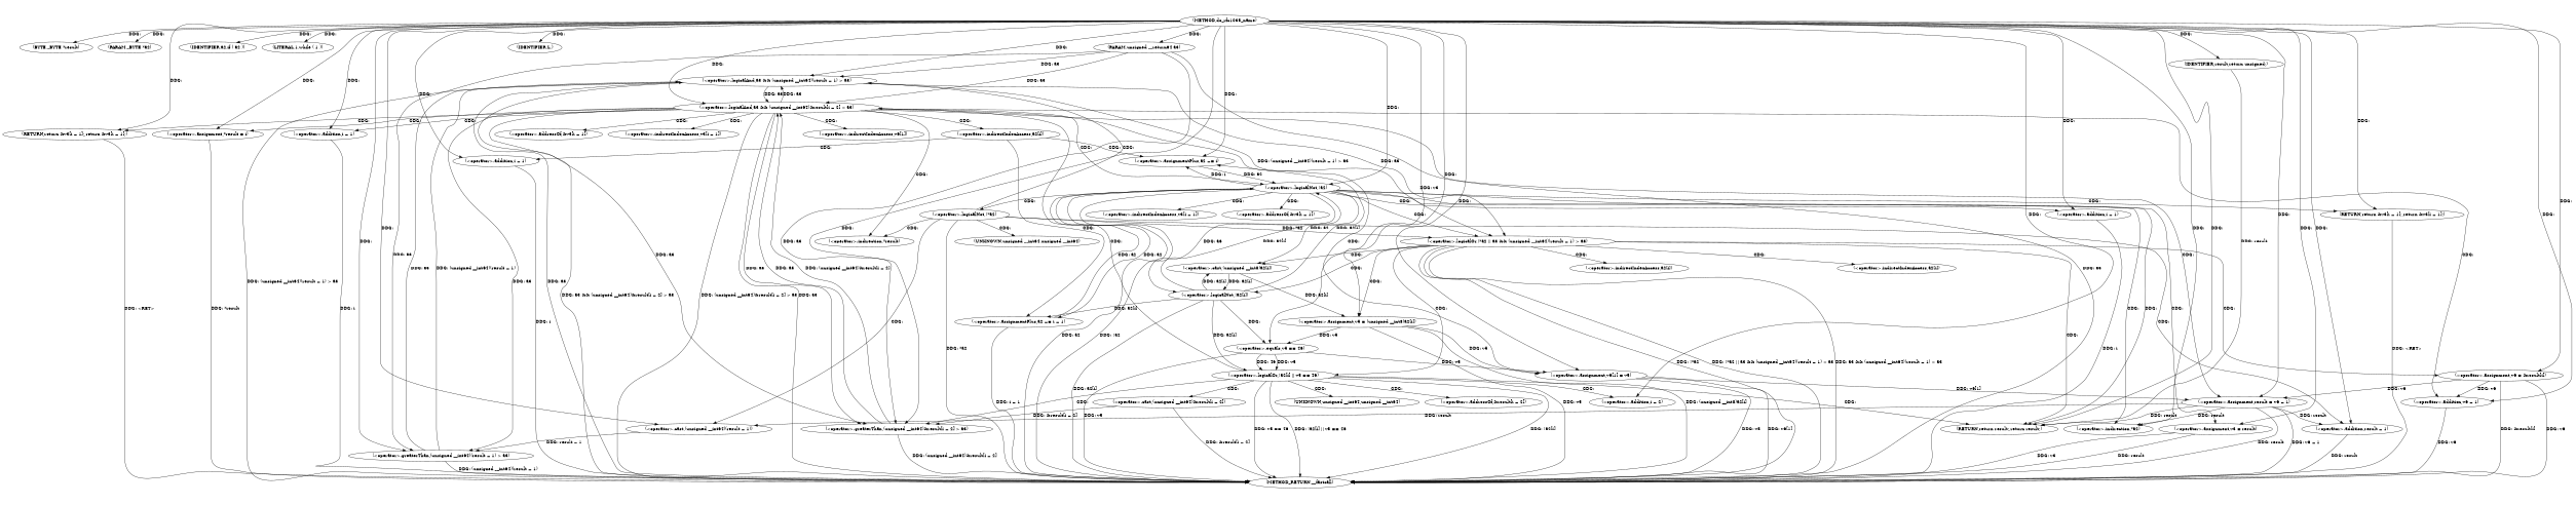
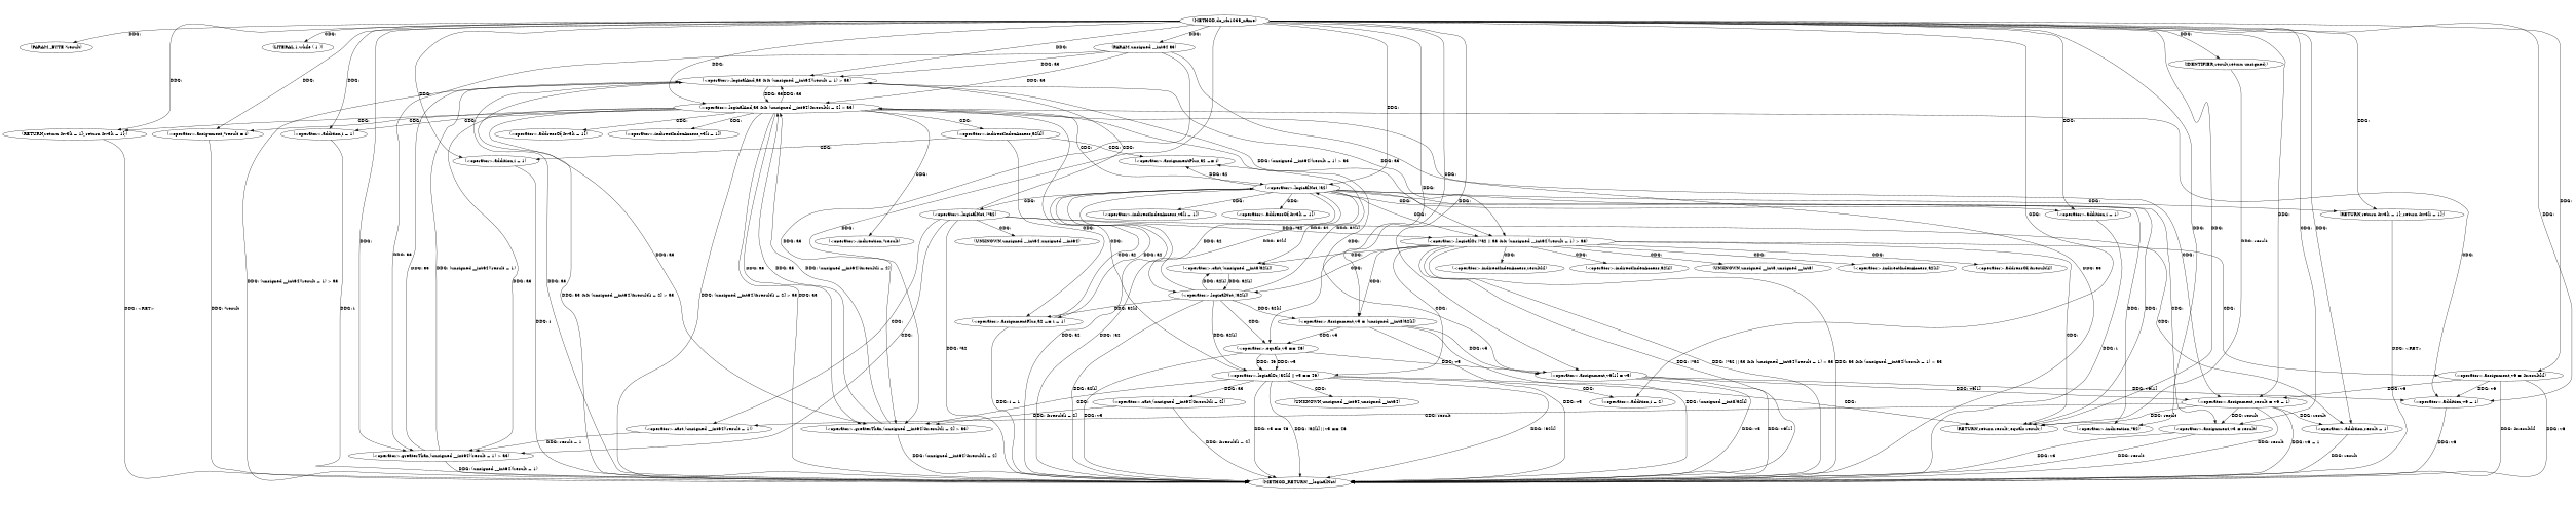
  digraph {
    n1 [label="(METHOD,do_rfc1035_name)"]
-   n2 [label="(BYTE,_BYTE *result)"]
-   n3 [label="(PARAM,_BYTE *a2)"]
-   n4 [label="(PARAM,unsigned __return64 a3)"]
-   n5 [label="(IDENTIFIER,a2,if ( a2 ))"]
+   n2 [label="(PARAM,_BYTE *result)"]
+   n4 [label="(PARAM,unsigned __int64 a3)"]
    n6 [label="(LITERAL,1,while ( 1 ))"]
    n7 [label="(<operator>.assignment,v3 = result)"]
    n8 [label="(<operator>.logicalAnd,a3 && (unsigned __int64)(result + 1) > a3)"]
    n9 [label="(<operator>.greaterThan,(unsigned __int64)(result + 1) > a3)"]
    n10 [label="(<operator>.cast,(unsigned __int64)(result + 1))"]
    n11 [label="(<operator>.addition,result + 1)"]
-   n12 [label="(IDENTIFIER,L,)"]
    n13 [label="(<operator>.assignment,v5 = (unsigned __int8)a2[i])"]
    n14 [label="(<operator>.assignment,v6 = &result[i])"]
    n15 [label="(<operator>.equals,v5 == 46)"]
    n16 [label="(<operator>.logicalAnd,a3 && (unsigned __int64)&result[i + 2] > a3)"]
    n17 [label="(<operator>.greaterThan,(unsigned __int64)&result[i + 2] > a3)"]
    n18 [label="(<operator>.addition,i + 2)"]
    n19 [label="(RETURN,return &v3[i + 1];,return &v3[i + 1];)"]
    n20 [label="(<operator>.addition,i + 1)"]
    n21 [label="(<operator>.assignment,v6[1] = v5)"]
    n22 [label="(<operator>.assignment,*result = i)"]
    n23 [label="(<operator>.assignment,result = v6 + 1)"]
    n24 [label="(<operator>.addition,v6 + 1)"]
    n25 [label="(<operator>.addition,i + 1)"]
    n26 [label="(<operator>.assignmentPlus,a2 += i)"]
    n27 [label="(<operator>.logicalNot,!a2)"]
    n28 [label="(RETURN,return &v3[i + 1];,return &v3[i + 1];)"]
    n29 [label="(<operator>.addition,i + 1)"]
-   n30 [label="(RETURN,return result;,return result;)"]
+   n30 [label="(RETURN,return result;,equals result;)"]
    n31 [label="(IDENTIFIER,result,return unsigned;)"]
    n32 [label="(<operator>.indirection,*a2)"]
-   n33 [label="(METHOD_RETURN,__fastcall)"]
+   n33 [label="(METHOD_RETURN,__logicalNot)"]
    n34 [label="(<operator>.logicalOr,!*a2 || a3 && (unsigned __int64)(result + 1) > a3)"]
    n35 [label="(<operator>.logicalOr,!a2[i] || v5 == 46)"]
    n36 [label="(<operator>.addressOf,&v3[i + 1])"]
    n37 [label="(<operator>.indirectIndexAccess,v3[i + 1])"]
-   n38 [label="(<operator>.indirectIndexAccess,v6[1])"]
    n39 [label="(<operator>.indirection,*result)"]
    n40 [label="(<operator>.indirectIndexAccess,a2[i])"]
    n41 [label="(<operator>.assignmentPlus,a2 += i + 1)"]
    n42 [label="(<operator>.cast,(unsigned __int8)a2[i])"]
    n43 [label="(<operator>.logicalNot,!a2[i])"]
    n44 [label="(<operator>.logicalNot,!*a2)"]
    n45 [label="(<operator>.addressOf,&v3[i + 1])"]
    n46 [label="(<operator>.indirectIndexAccess,v3[i + 1])"]
+   n47 [label="(UNKNOWN,unsigned __int8,unsigned __int8)"]
    n48 [label="(<operator>.indirectIndexAccess,a2[i])"]
+   n49 [label="(<operator>.addressOf,&result[i])"]
+   n50 [label="(<operator>.indirectIndexAccess,result[i])"]
    n51 [label="(<operator>.indirectIndexAccess,a2[i])"]
    n52 [label="(<operator>.cast,(unsigned __int64)&result[i + 2])"]
    n53 [label="(UNKNOWN,unsigned __int64,unsigned __int64)"]
-   n54 [label="(<operator>.addressOf,&result[i + 2])"]
    n55 [label="(UNKNOWN,unsigned __int64,unsigned __int64)"]
    n1 -> n2 [label="DDG: "]
-   n1 -> n3 [label="DDG: "]
    n1 -> n4 [label="DDG: "]
-   n1 -> n5 [label="DDG: "]
-   n1 -> n6 [label="DDG: "]
-   n1 -> n7 [label="DDG: "]
+   n1 -> n6 [label="CDG: "]
+   n1 -> n7 [label="CDG: "]
    n1 -> n8 [label="DDG: "]
    n1 -> n9 [label="DDG: "]
-   n1 -> n10 [label="DDG: "]
    n1 -> n11 [label="DDG: "]
-   n1 -> n12 [label="DDG: "]
-   n1 -> n13 [label="DDG: "]
+   n1 -> n13 [label="CDG: "]
    n1 -> n14 [label="DDG: "]
-   n1 -> n15 [label="DDG: v3"]
+   n1 -> n15 [label="DDG: "]
    n1 -> n16 [label="DDG: "]
    n1 -> n17 [label="DDG: "]
-   n1 -> n18 [label="DDG: "]
+   n1 -> n18 [label="CDG: "]
    n1 -> n19 [label="DDG: "]
    n1 -> n20 [label="DDG: "]
    n1 -> n21 [label="DDG: "]
    n1 -> n22 [label="DDG: "]
    n1 -> n23 [label="DDG: "]
    n1 -> n24 [label="DDG: "]
    n1 -> n25 [label="DDG: "]
-   n1 -> n26 [label="DDG: "]
    n1 -> n27 [label="DDG: "]
    n1 -> n28 [label="DDG: "]
    n1 -> n29 [label="DDG: "]
    n1 -> n30 [label="DDG: "]
    n1 -> n31 [label="DDG: "]
    n1 -> n32 [label="DDG: "]
    n4 -> n8 [label="DDG: a3"]
    n4 -> n9 [label="DDG: a3"]
    n4 -> n16 [label="DDG: a3"]
    n4 -> n17 [label="DDG: a3"]
    n4 -> n33 [label="DDG: a3"]
    n7 -> n33 [label="DDG: v3"]
    n7 -> n33 [label="DDG: result"]
    n8 -> n16 [label="DDG: a3"]
    n8 -> n17 [label="DDG: a3"]
    n8 -> n33 [label="DDG: a3"]
    n8 -> n33 [label="DDG: (unsigned __int64)(result + 1) > a3"]
    n8 -> n34 [label="DDG: a3"]
    n8 -> n34 [label="DDG: (unsigned __int64)(result + 1) > a3"]
    n9 -> n8 [label="DDG: a3"]
    n9 -> n8 [label="DDG: (unsigned __int64)(result + 1)"]
    n9 -> n33 [label="DDG: (unsigned __int64)(result + 1)"]
    n10 -> n9 [label="DDG: result + 1"]
    n11 -> n33 [label="DDG: result"]
-   n13 -> n15 [label="DDG: v5"]
+   n13 -> n15 [label="CDG: v5"]
    n13 -> n21 [label="DDG: v5"]
    n13 -> n33 [label="DDG: (unsigned __int8)a2[i]"]
    n13 -> n33 [label="DDG: v5"]
    n14 -> n23 [label="DDG: v6"]
    n14 -> n24 [label="DDG: v6"]
    n14 -> n33 [label="DDG: &result[i]"]
    n14 -> n33 [label="DDG: v6"]
    n15 -> n21 [label="DDG: v5"]
    n15 -> n33 [label="DDG: v5"]
    n15 -> n35 [label="DDG: v5"]
    n15 -> n35 [label="DDG: 46"]
    n16 -> n8 [label="DDG: a3"]
    n16 -> n9 [label="DDG: a3"]
    n16 -> n17 [label="DDG: a3"]
    n16 -> n19 [label="CDG: "]
    n16 -> n20 [label="CDG: "]
    n16 -> n21 [label="CDG: "]
    n16 -> n22 [label="CDG: "]
    n16 -> n23 [label="CDG: "]
    n16 -> n24 [label="CDG: "]
    n16 -> n27 [label="CDG: "]
    n16 -> n33 [label="DDG: a3 && (unsigned __int64)&result[i + 2] > a3"]
    n16 -> n33 [label="DDG: (unsigned __int64)&result[i + 2] > a3"]
    n16 -> n33 [label="DDG: a3"]
    n16 -> n36 [label="CDG: "]
    n16 -> n37 [label="CDG: "]
-   n16 -> n38 [label="CDG: "]
    n16 -> n39 [label="CDG: "]
    n16 -> n40 [label="CDG: "]
    n17 -> n16 [label="DDG: a3"]
    n17 -> n16 [label="DDG: (unsigned __int64)&result[i + 2]"]
    n17 -> n33 [label="DDG: (unsigned __int64)&result[i + 2]"]
    n19 -> n33 [label="DDG: <RET>"]
    n20 -> n33 [label="DDG: i"]
    n21 -> n23 [label="DDG: v6[1]"]
+   n21 -> n24 [label="DDG: v6[1]"]
    n21 -> n33 [label="DDG: v5"]
    n21 -> n33 [label="DDG: v6[1]"]
    n22 -> n33 [label="DDG: *result"]
-   n23 -> n32 [label="DDG: result"]
-   n23 -> n10 [label="DDG: result"]
+   n23 -> n7 [label="DDG: result"]
+   n23 -> n10 [label="CDG: result"]
    n23 -> n11 [label="DDG: result"]
    n23 -> n30 [label="DDG: result"]
    n23 -> n33 [label="DDG: v6 + 1"]
    n23 -> n33 [label="DDG: result"]
    n24 -> n33 [label="DDG: v6"]
    n25 -> n33 [label="DDG: i"]
-   n26 -> n27 [label="DDG: a2"]
    n27 -> n7 [label="CDG: "]
-   n27 -> n26 [label="DDG: i"]
+   n27 -> n26 [label="DDG: a2"]
    n27 -> n28 [label="CDG: "]
    n27 -> n29 [label="CDG: "]
    n27 -> n30 [label="DDG: "]
-   n27 -> n32 [label="CDG: "]
+   n27 -> n32 [label="DDG: "]
    n27 -> n33 [label="DDG: a2"]
    n27 -> n33 [label="DDG: !a2"]
    n27 -> n34 [label="CDG: "]
    n27 -> n41 [label="DDG: a2"]
    n27 -> n42 [label="DDG: a2"]
-   n27 -> n43 [label="DDG: a6"]
+   n27 -> n43 [label="DDG: a2"]
    n27 -> n44 [label="CDG: "]
    n27 -> n45 [label="CDG: "]
    n27 -> n46 [label="CDG: "]
    n28 -> n33 [label="DDG: <RET>"]
    n29 -> n33 [label="DDG: i"]
    n31 -> n30 [label="DDG: result"]
    n34 -> n13 [label="CDG: "]
    n34 -> n14 [label="CDG: "]
    n34 -> n30 [label="CDG: "]
    n34 -> n33 [label="DDG: a3 && (unsigned __int64)(result + 1) > a3"]
    n34 -> n33 [label="DDG: !*a2 || a3 && (unsigned __int64)(result + 1) > a3"]
    n34 -> n33 [label="DDG: !*a2"]
    n34 -> n35 [label="CDG: "]
    n34 -> n42 [label="CDG: "]
    n34 -> n43 [label="CDG: "]
+   n34 -> n47 [label="CDG: "]
    n34 -> n48 [label="CDG: "]
+   n34 -> n49 [label="CDG: "]
+   n34 -> n50 [label="CDG: "]
    n34 -> n51 [label="CDG: "]
    n35 -> n16 [label="CDG: "]
    n35 -> n17 [label="CDG: "]
    n35 -> n18 [label="CDG: "]
    n35 -> n30 [label="CDG: "]
    n35 -> n33 [label="DDG: !a2[i] || v5 == 46"]
    n35 -> n33 [label="DDG: !a2[i]"]
    n35 -> n33 [label="DDG: v5 == 46"]
-   n35 -> n52 [label="CDG: "]
+   n35 -> n52 [label="DDG: a3"]
    n35 -> n53 [label="CDG: "]
-   n35 -> n54 [label="CDG: "]
    n40 -> n25 [label="CDG: "]
    n40 -> n26 [label="CDG: "]
    n40 -> n41 [label="CDG: "]
    n41 -> n27 [label="CDG: a2"]
    n41 -> n33 [label="DDG: i + 1"]
-   n42 -> n13 [label="DDG: a2[i]"]
+   n43 -> n13 [label="DDG: a2[i]"]
    n42 -> n43 [label="DDG: a2[i]"]
-   n43 -> n15 [label="DDG: "]
+   n43 -> n15 [label="CDG: "]
    n43 -> n26 [label="DDG: a2[i]"]
    n43 -> n27 [label="DDG: a2[i]"]
    n43 -> n33 [label="DDG: a2[i]"]
    n43 -> n35 [label="DDG: a2[i]"]
    n43 -> n41 [label="DDG: a2[i]"]
    n43 -> n42 [label="DDG: a2[i]"]
    n44 -> n8 [label="CDG: "]
-   n44 -> n39 [label="CDG: "]
+   n44 -> n9 [label="CDG: "]
    n44 -> n10 [label="CDG: "]
    n44 -> n11 [label="CDG: "]
    n44 -> n33 [label="DDG: *a2"]
    n44 -> n34 [label="DDG: *a2"]
    n44 -> n55 [label="CDG: "]
    n52 -> n17 [label="DDG: &result[i + 2]"]
    n52 -> n33 [label="DDG: &result[i + 2]"]
  }
